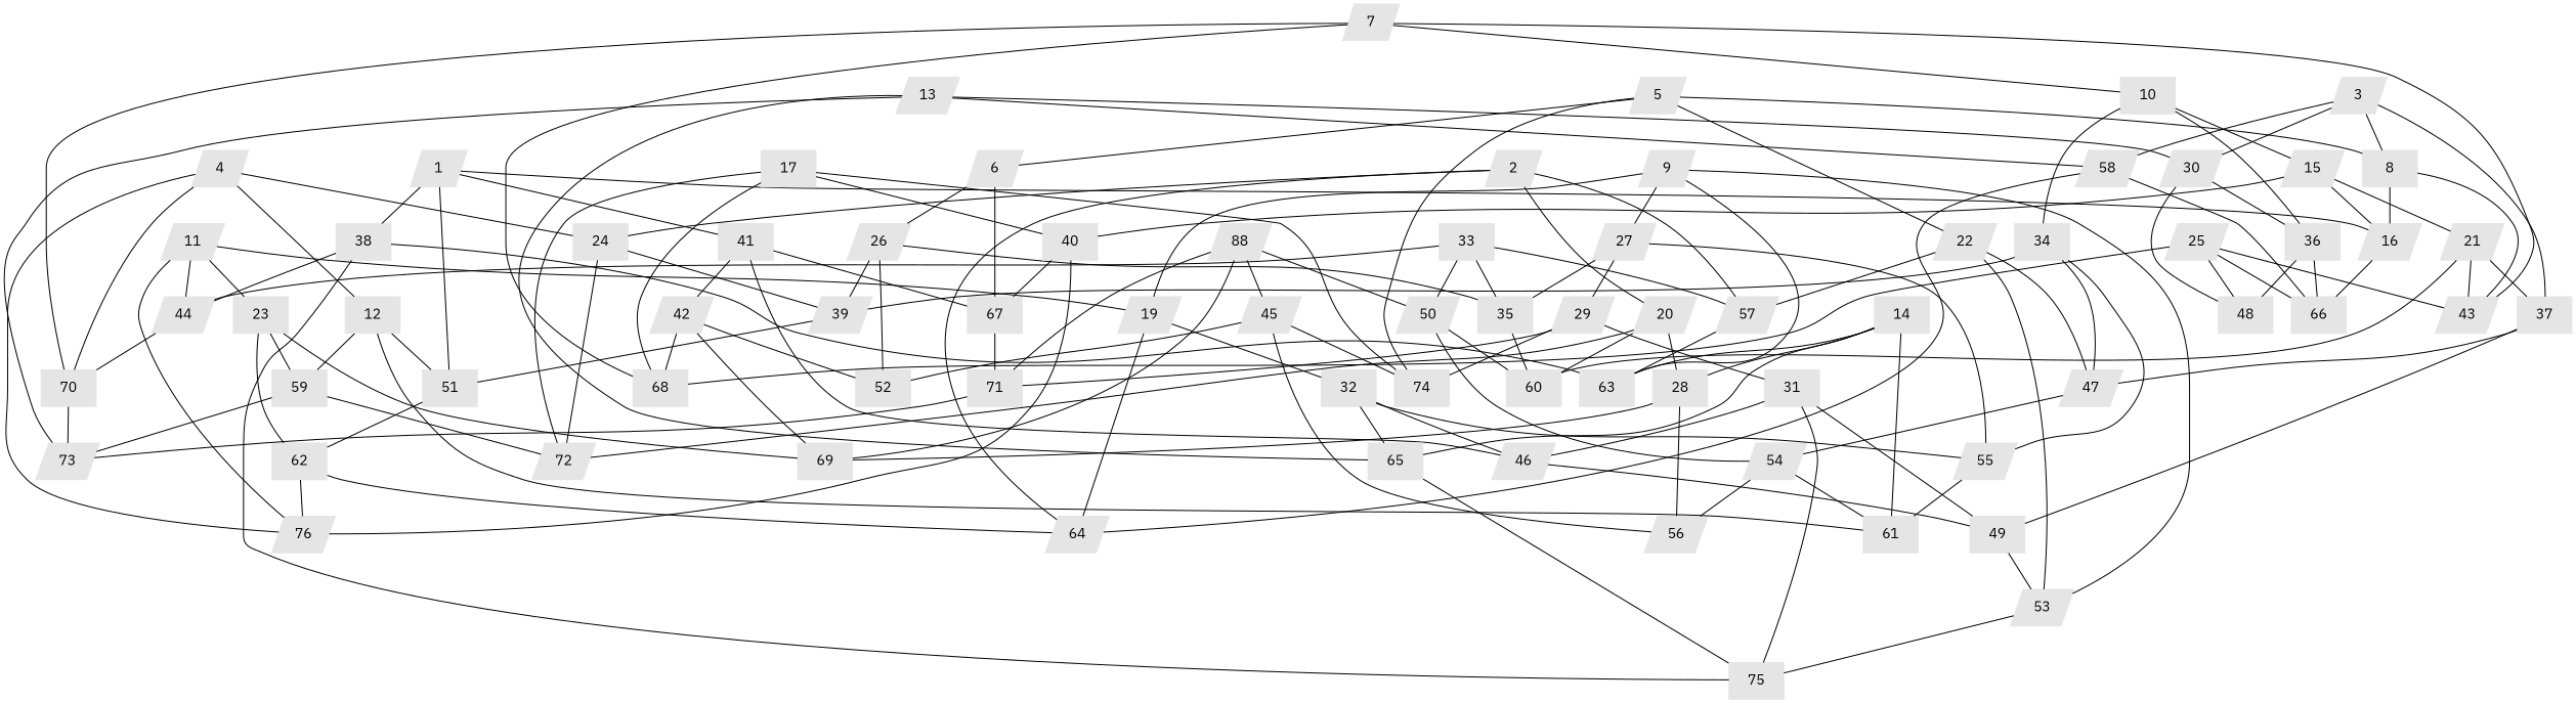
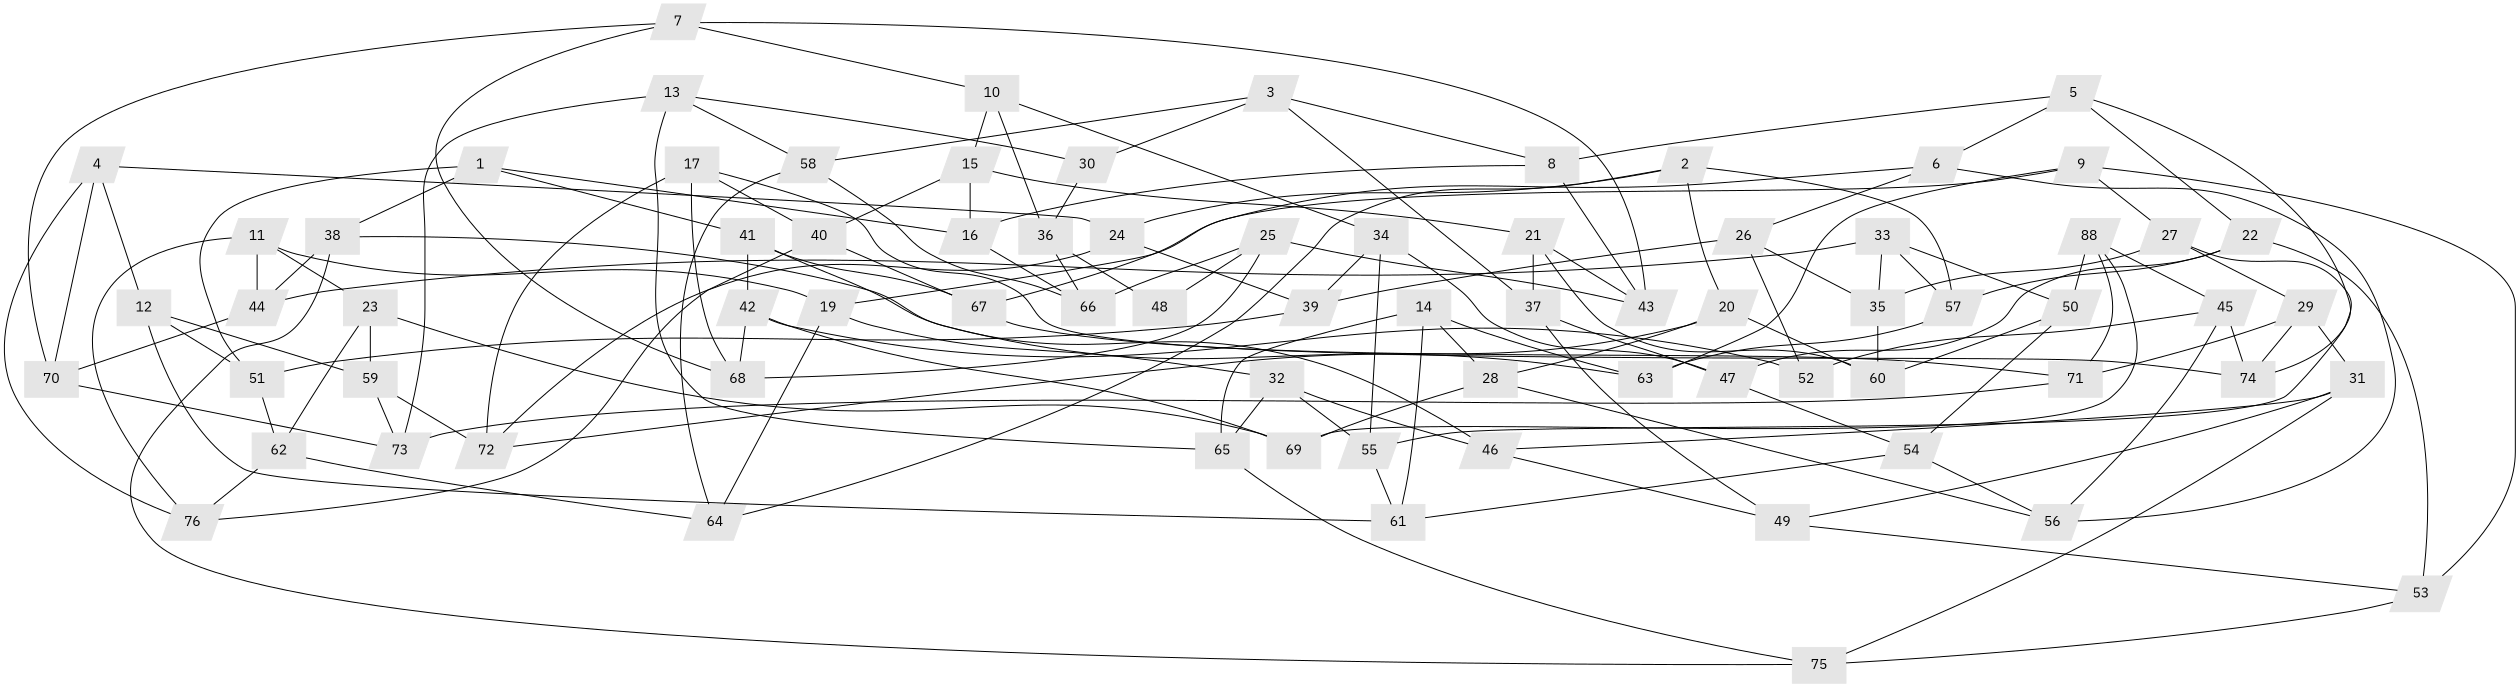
  graph {
    fontname="IBM Plex Sans"
    node [color=gray90 fontname="IBM Plex Sans" shape=parallelogram style=filled]
    edge [fontname="IBM Plex Sans"]
    1
    16
    38 [shape=box]
    41 [shape=box]
    51 [shape=box]
    66 [shape=box]
    63 [shape=box]
    44
    75 [shape=box]
    67 [shape=box]
    46
    42
    62 [shape=box]
    2
    20
    24 [shape=box]
    57
    64
    28 [shape=box]
    72
    60 [shape=box]
    39
    8 [shape=box]
    3
    30
    37 [shape=box]
    58
    43
    36 [shape=box]
    48 [shape=box]
    47
    49 [shape=box]
    4
    12 [shape=box]
    70 [shape=box]
    76
    59 [shape=box]
    61 [shape=box]
    73
    5
    6
    22
    74 [shape=box]
    26
    56
    53
    35 [shape=box]
    52 [shape=box]
    71 [shape=box]
    7
    10 [shape=box]
    68 [shape=box]
    15
    34 [shape=box]
    9
    19
    27
    32 [shape=box]
    29
    55
    21
    40 [shape=box]
    11
    23 [shape=box]
    69 [shape=box]
    13
    65 [shape=box]
    14 [shape=box]
    17 [shape=box]
    n70 [label=88]
    45
    50
    54
    25
    31 [shape=box]
    33 [shape=box]
    1 -- 16
    1 -- 38
    1 -- 41
    1 -- 51
    16 -- 66
    38 -- 63
    38 -- 44
    38 -- 75
    41 -- 67
    41 -- 46
    41 -- 42
    51 -- 62
    44 -- 70
    67 -- 71
    46 -- 49
    42 -- 52
    42 -- 68
    42 -- 69
    62 -- 64
    62 -- 76
    2 -- 20
    2 -- 24
    2 -- 57
    2 -- 64
    20 -- 28
    20 -- 72
    20 -- 60
    24 -- 72
    24 -- 39
    57 -- 63
    28 -- 56
    28 -- 69
    39 -- 51
    8 -- 16
    8 -- 43
    3 -- 8
    3 -- 30
    3 -- 37
    3 -- 58
    30 -- 36
-   30 -- 48
    37 -- 47
    37 -- 49
    58 -- 66
    58 -- 64
    36 -- 66
    36 -- 48
    47 -- 54
    49 -- 53
    4 -- 24
    4 -- 12
    4 -- 70
    4 -- 76
    12 -- 51
    12 -- 59
    12 -- 61
    70 -- 73
    59 -- 72
    59 -- 73
    5 -- 8
    5 -- 6
    5 -- 22
    5 -- 74
    6 -- 67
    6 -- 26
+   6 -- 56
    22 -- 57
    22 -- 47
    22 -- 53
    26 -- 39
    26 -- 35
    26 -- 52
    53 -- 75
    35 -- 60
    71 -- 73
    7 -- 43
    7 -- 70
    7 -- 10
    7 -- 68
    10 -- 36
    10 -- 15
    10 -- 34
    15 -- 16
    15 -- 21
    15 -- 40
    34 -- 39
    34 -- 47
    34 -- 55
    9 -- 63
    9 -- 53
    9 -- 19
    9 -- 27
    19 -- 64
    19 -- 32
    27 -- 35
    27 -- 29
    27 -- 55
    32 -- 46
    32 -- 55
    32 -- 65
    29 -- 74
    29 -- 71
    29 -- 31
    55 -- 61
    21 -- 60
    21 -- 37
    21 -- 43
    40 -- 67
    40 -- 76
    11 -- 44
    11 -- 76
    11 -- 19
    11 -- 23
    23 -- 62
    23 -- 59
    23 -- 69
    13 -- 30
    13 -- 58
    13 -- 73
    13 -- 65
    65 -- 75
    14 -- 63
    14 -- 28
    14 -- 61
    14 -- 65
    17 -- 72
    17 -- 74
    17 -- 68
    17 -- 40
    n70 -- 71
    n70 -- 69
    n70 -- 45
    n70 -- 50
    45 -- 74
    45 -- 56
    45 -- 52
    50 -- 60
    50 -- 54
    54 -- 61
    54 -- 56
    25 -- 66
    25 -- 43
    25 -- 48
    25 -- 68
    31 -- 75
    31 -- 46
    31 -- 49
    33 -- 44
    33 -- 57
    33 -- 35
    33 -- 50
  }
